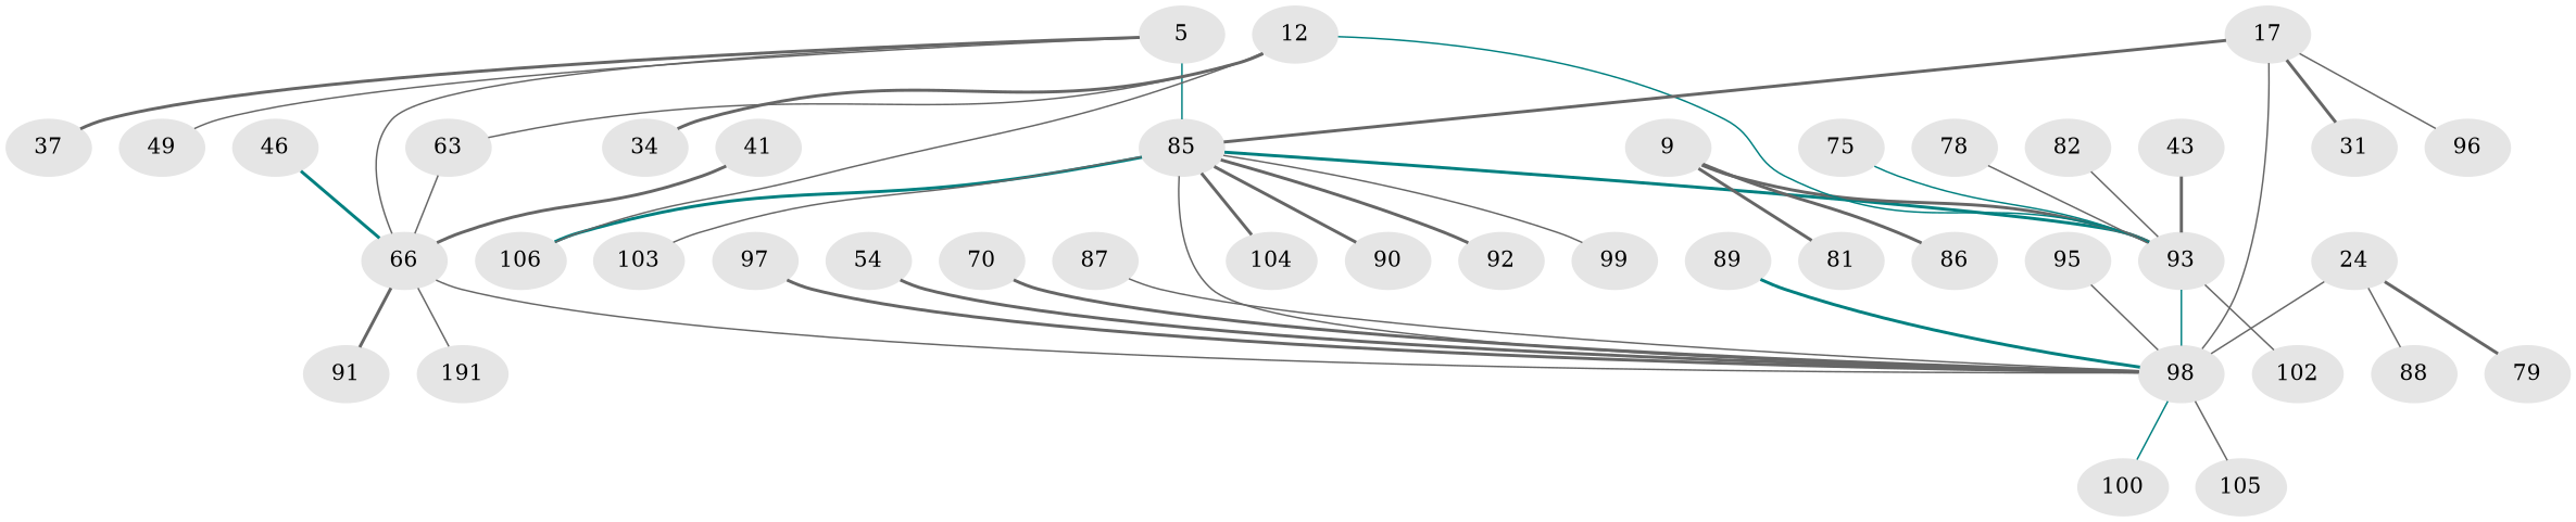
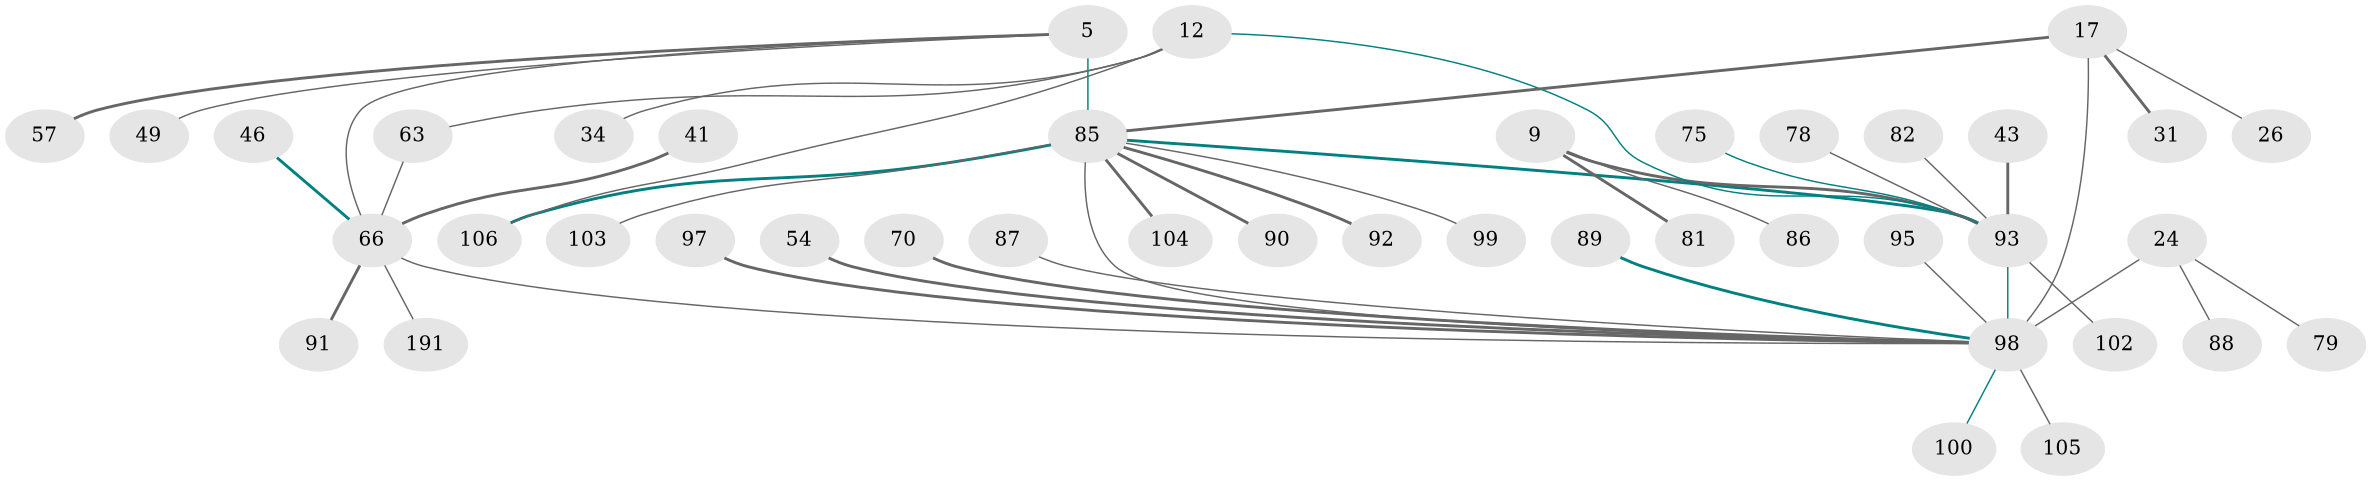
  graph {
    node [color=gray90 style=filled]
    edge [color=gray40 style=solid]
    5 [super="+3"]
-   37
+   37 [label=57]
    49
    66 [super="+15+30"]
    85 [super="+83+64+67+60+72+73+77"]
    98 [super="+50+20+51+94"]
    91
    n8 [label=191 super="+59"]
    93 [super="+74+7+10+27+28"]
    106
    90 [super="+53+68"]
    92
    99
    103 [super="+76"]
    104 [super="+33"]
    9 [super="+6"]
    81 [super="+58"]
    86
    102
    12 [super="+11"]
    34
    63
    17 [super="+16"]
    31 [super="+29"]
-   96
+   96 [label=26]
    100
    105 [super="+69"]
    24 [super="+23"]
    79 [super="+71"]
    88
    41
    43
    46
    54
    70
    75
    78
    82
    87
    89 [super="+55+65"]
    95
    97
    5 -- 37 [style=bold]
    5 -- 49
    5 -- 66
    5 -- 85 [color=teal weight=6]
    66 -- 98 [weight=2]
    66 -- 91 [style=bold]
    66 -- n8
    85 -- 98 [weight=2]
    85 -- 93 [color=teal style=bold weight=3]
    85 -- 106 [color=teal style=bold]
    85 -- 90 [style=bold]
    85 -- 92 [style=bold]
    85 -- 99
    85 -- 103
    85 -- 104 [style=bold]
    98 -- 100 [color=teal]
    98 -- 105
    93 -- 98 [color=teal weight=2]
    93 -- 102
    9 -- 93 [style=bold weight=6]
    9 -- 81 [style=bold]
-   9 -- 86 [style=bold]
+   9 -- 86
    12 -- 93 [color=teal]
    12 -- 106
-   12 -- 34 [style=bold]
+   12 -- 34
    12 -- 63
    63 -- 66 [weight=6]
    17 -- 85 [style=bold]
    17 -- 98 [weight=7]
    17 -- 31 [style=bold]
    17 -- 96
    24 -- 98 [weight=6]
-   24 -- 79 [style=bold]
+   24 -- 79
    24 -- 88
    41 -- 66 [style=bold]
    43 -- 93 [style=bold]
    46 -- 66 [color=teal style=bold]
    54 -- 98 [style=bold]
    70 -- 98 [style=bold]
    75 -- 93 [color=teal]
    78 -- 93
    82 -- 93
    87 -- 98
    89 -- 98 [color=teal style=bold]
    95 -- 98
    97 -- 98 [style=bold]
  }
